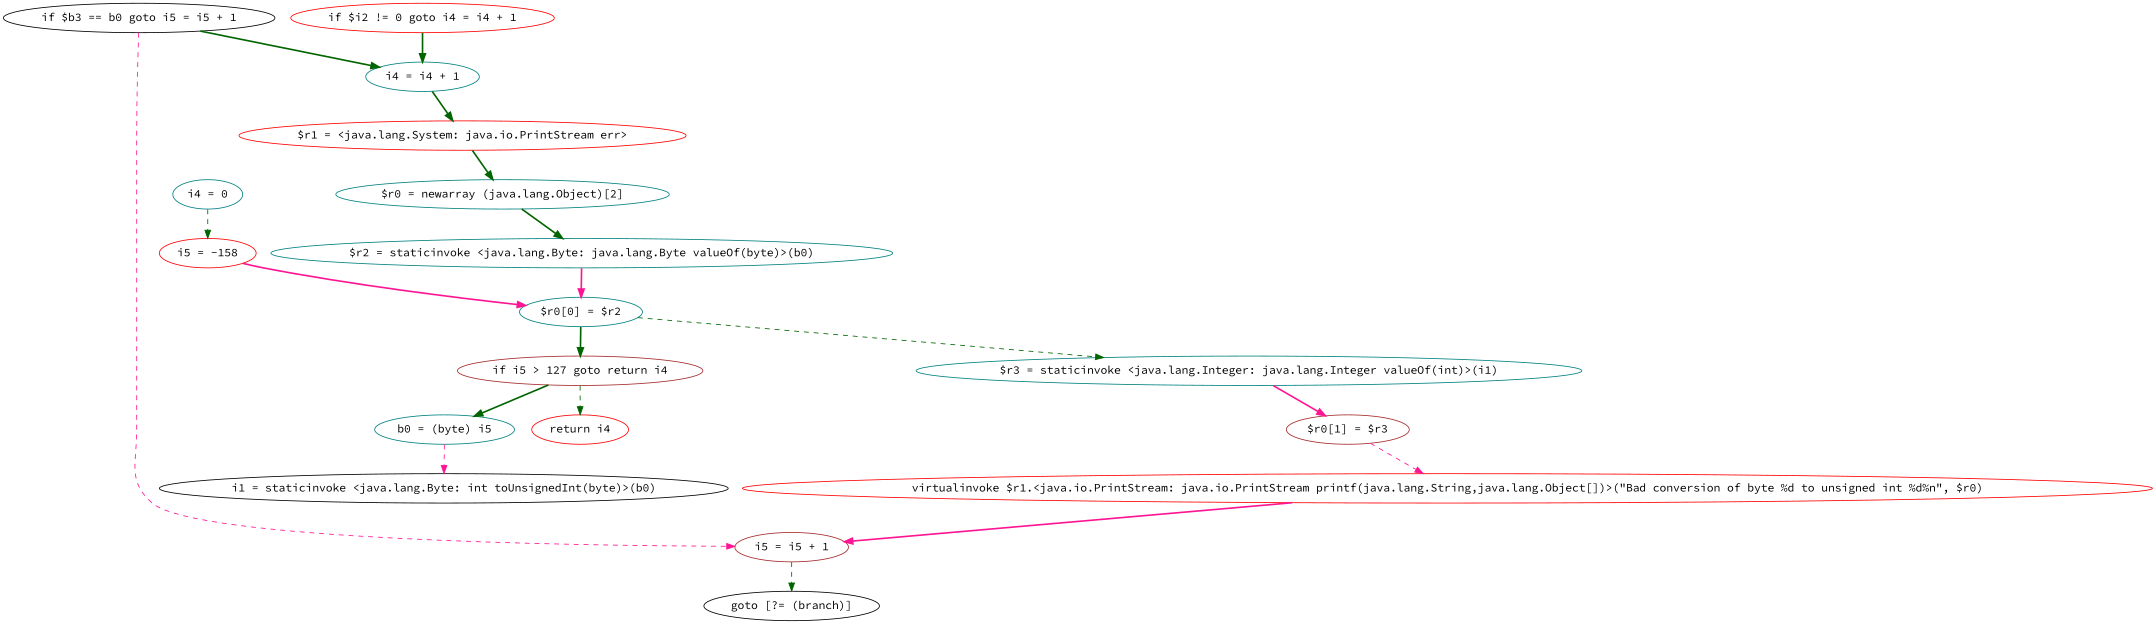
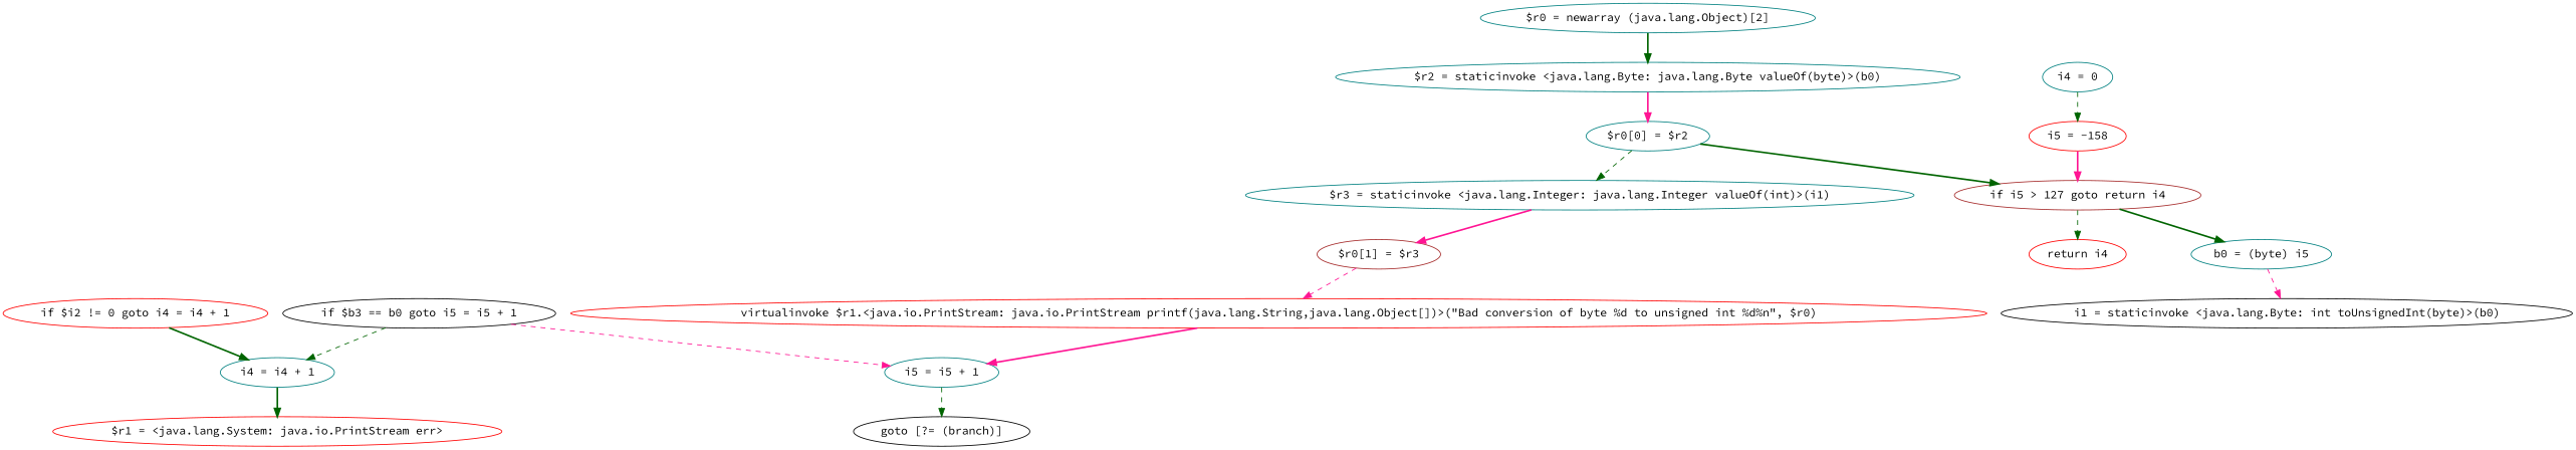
  digraph {
    fontname="Source Code Pro"
    node [color=teal fontname="Source Code Pro"]
    edge [color=darkgreen fontname="Source Code Pro" style=bold]
    n1 [color=red label="i5 = -158"]
    "i4 = 0"
    "if i5 > 127 goto return i4" [color=brown]
    "b0 = (byte) i5"
    "return i4" [color=red]
    "i1 = staticinvoke <java.lang.Byte: int toUnsignedInt(byte)>(b0)" [color=black]
    "if $i2 != 0 goto i4 = i4 + 1" [color=red]
    "i4 = i4 + 1"
    "$r1 = <java.lang.System: java.io.PrintStream err>" [color=red]
    "if $b3 == b0 goto i5 = i5 + 1" [color=black]
-   "i5 = i5 + 1" [color=brown]
+   "i5 = i5 + 1"
    "goto [?= (branch)]" [color=black]
    "$r0 = newarray (java.lang.Object)[2]"
    "$r2 = staticinvoke <java.lang.Byte: java.lang.Byte valueOf(byte)>(b0)"
    "$r0[0] = $r2"
    "$r3 = staticinvoke <java.lang.Integer: java.lang.Integer valueOf(int)>(i1)"
    "$r0[1] = $r3" [color=brown]
    "virtualinvoke $r1.<java.io.PrintStream: java.io.PrintStream printf(java.lang.String,java.lang.Object[])>(\"Bad conversion of byte %d to unsigned int %d%n\", $r0)" [color=red]
-   n1 -> "$r0[0] = $r2" [color=deeppink]
+   n1 -> "if i5 > 127 goto return i4" [color=deeppink]
    "i4 = 0" -> n1 [style=dashed]
    "if i5 > 127 goto return i4" -> "b0 = (byte) i5"
    "if i5 > 127 goto return i4" -> "return i4" [style=dashed]
    "b0 = (byte) i5" -> "i1 = staticinvoke <java.lang.Byte: int toUnsignedInt(byte)>(b0)" [color=deeppink style=dashed]
    "if $i2 != 0 goto i4 = i4 + 1" -> "i4 = i4 + 1"
    "i4 = i4 + 1" -> "$r1 = <java.lang.System: java.io.PrintStream err>"
-   "$r1 = <java.lang.System: java.io.PrintStream err>" -> "$r0 = newarray (java.lang.Object)[2]"
-   "if $b3 == b0 goto i5 = i5 + 1" -> "i4 = i4 + 1"
+   "if $b3 == b0 goto i5 = i5 + 1" -> "i4 = i4 + 1" [style=dashed]
    "if $b3 == b0 goto i5 = i5 + 1" -> "i5 = i5 + 1" [color=deeppink style=dashed]
    "i5 = i5 + 1" -> "goto [?= (branch)]" [style=dashed]
    "$r0 = newarray (java.lang.Object)[2]" -> "$r2 = staticinvoke <java.lang.Byte: java.lang.Byte valueOf(byte)>(b0)"
    "$r2 = staticinvoke <java.lang.Byte: java.lang.Byte valueOf(byte)>(b0)" -> "$r0[0] = $r2" [color=deeppink]
    "$r0[0] = $r2" -> "if i5 > 127 goto return i4"
    "$r0[0] = $r2" -> "$r3 = staticinvoke <java.lang.Integer: java.lang.Integer valueOf(int)>(i1)" [style=dashed]
    "$r3 = staticinvoke <java.lang.Integer: java.lang.Integer valueOf(int)>(i1)" -> "$r0[1] = $r3" [color=deeppink]
    "$r0[1] = $r3" -> "virtualinvoke $r1.<java.io.PrintStream: java.io.PrintStream printf(java.lang.String,java.lang.Object[])>(\"Bad conversion of byte %d to unsigned int %d%n\", $r0)" [color=deeppink style=dashed]
    "virtualinvoke $r1.<java.io.PrintStream: java.io.PrintStream printf(java.lang.String,java.lang.Object[])>(\"Bad conversion of byte %d to unsigned int %d%n\", $r0)" -> "i5 = i5 + 1" [color=deeppink]
  }
